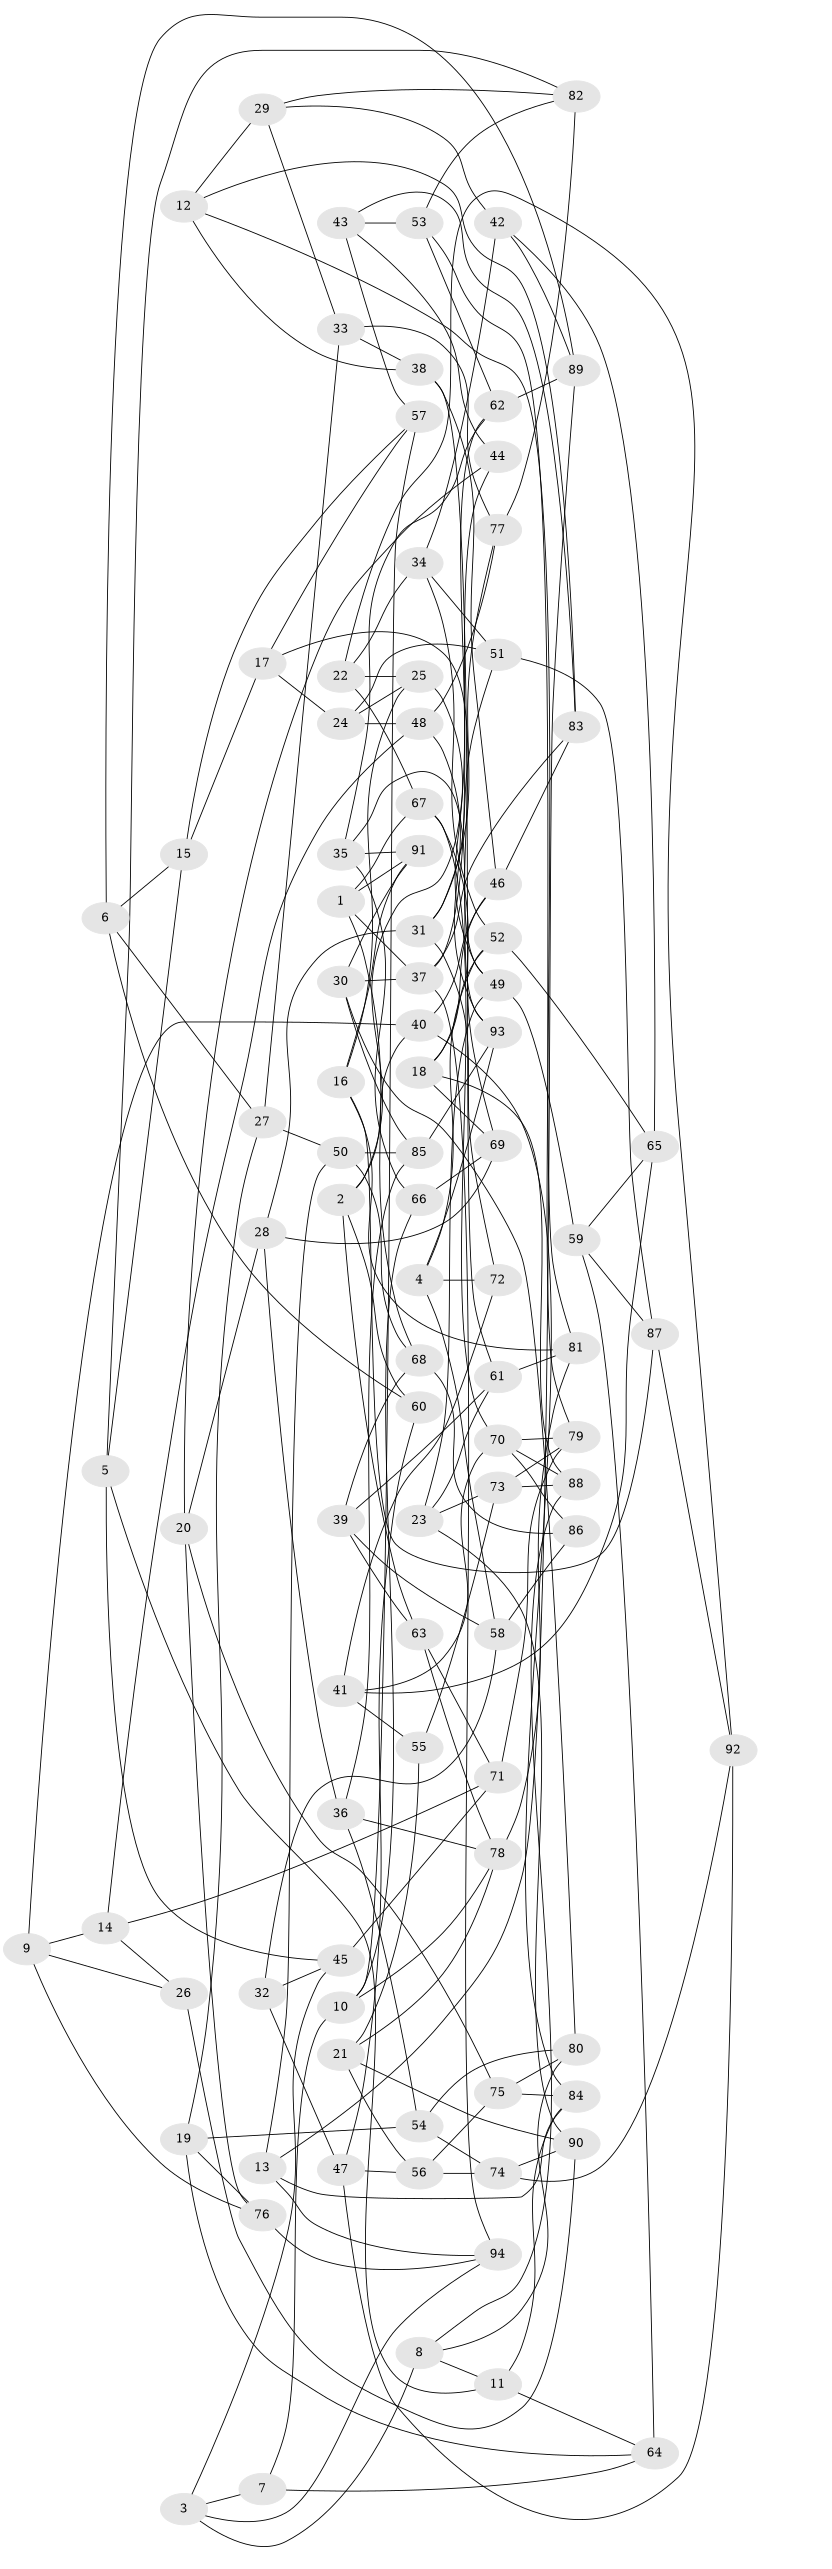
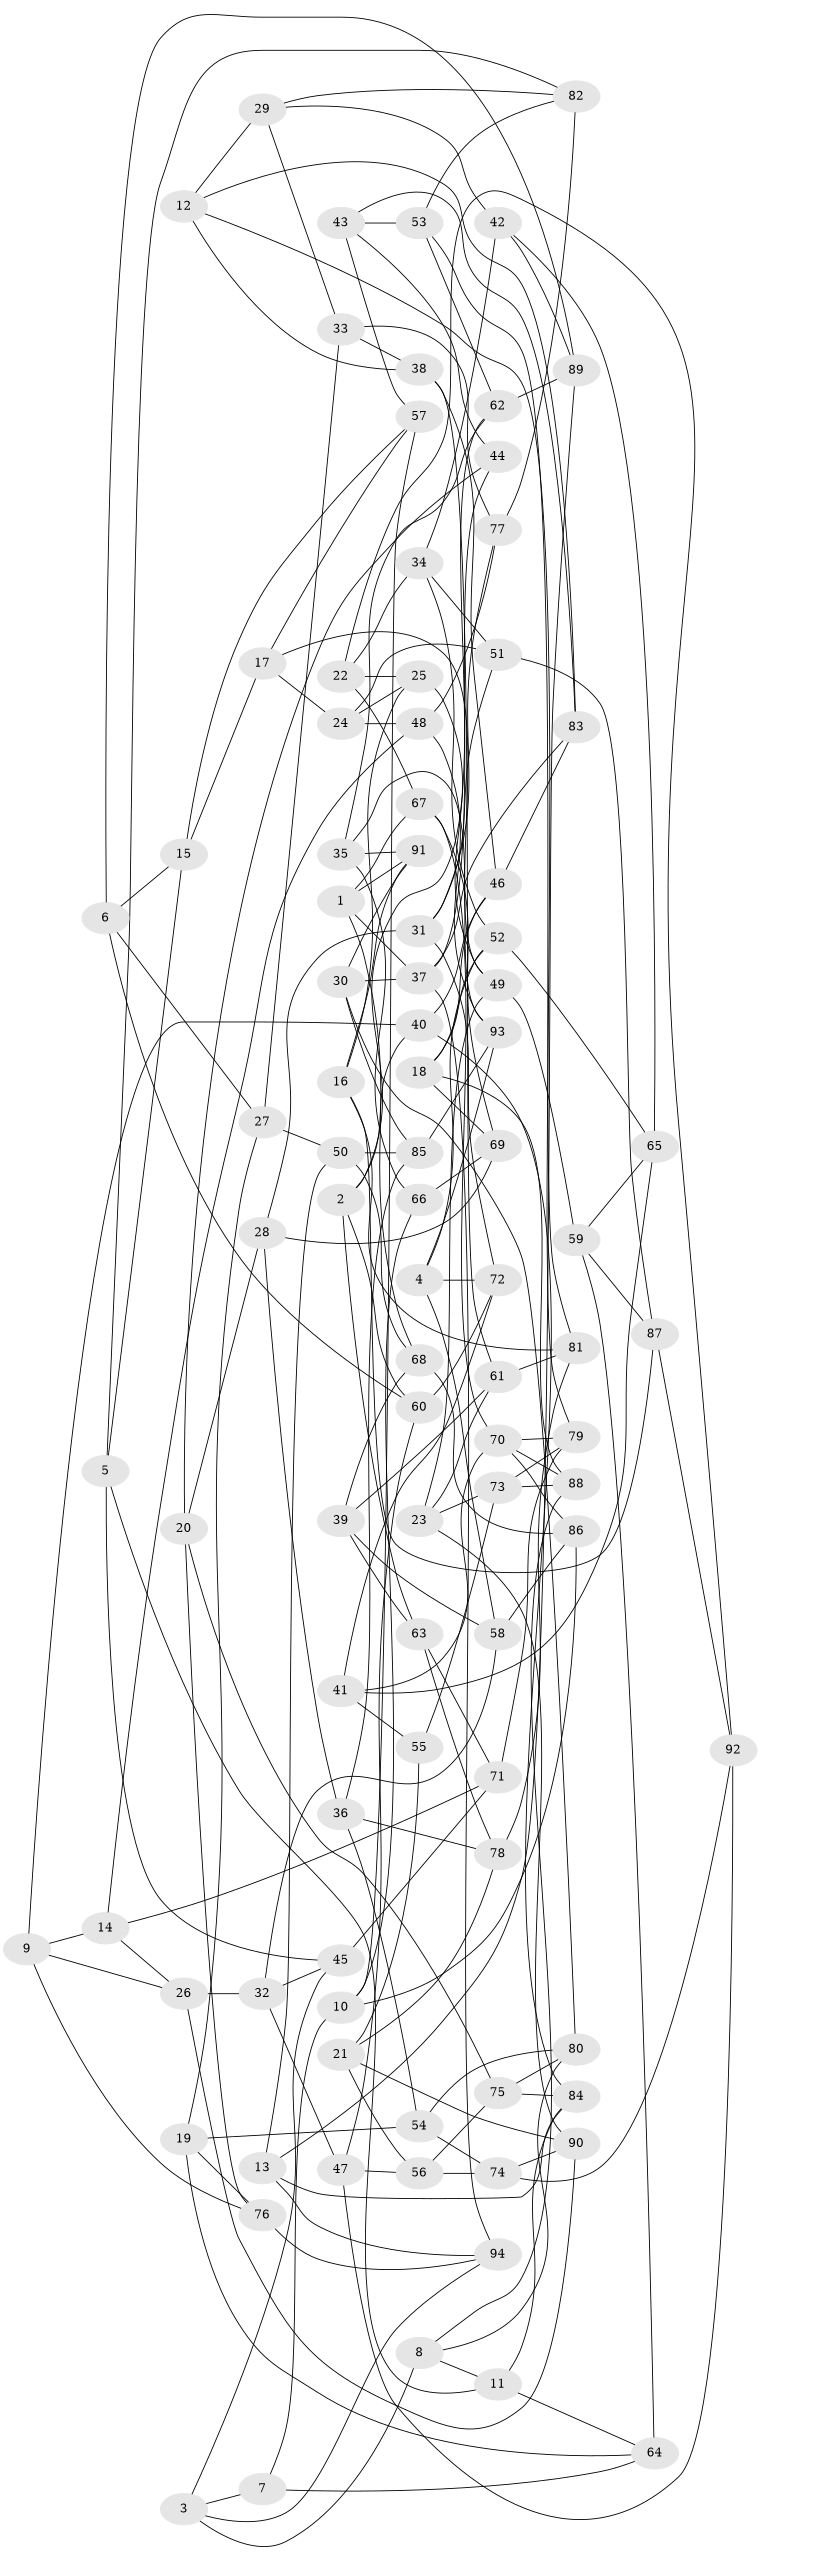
  graph {
    rankdir=LR
    node [color=gray90 style=filled]
    1
    37
    67
    68
    91
    94
    83
    44
    69
    70
    86
    2
    40
    60
    62
    63
    84
    46
    72
    89
    71
    78
    3
    7
    8
    45
    10
    64
    11
    80
    88
    4
    52
    58
    93
    65
    5
    15
    82
    57
    17
    6
    27
    50
    33
    66
    55
    73
    9
    14
    26
    76
    48
    90
    32
    12
    29
    38
    79
    42
    61
    13
    85
    77
    24
    49
    16
    25
    81
    87
    92
    51
    59
    18
    19
    54
    74
    20
    28
    75
    31
    36
    21
    56
    22
    34
    23
    47
    30
    35
    39
    41
    43
    53
    1 -- 37
    1 -- 67
    1 -- 68
    1 -- 91
    37 -- 94
    37 -- 83
    37 -- 44
    67 -- 69
    67 -- 70
    68 -- 86
    70 -- 86
    70 -- 88
    70 -- 79
    2 -- 40
    2 -- 60
    2 -- 62
    2 -- 63
    40 -- 84
    40 -- 46
+   60 -- 72
    62 -- 89
    63 -- 71
    63 -- 78
    46 -- 83
    71 -- 79
    78 -- 81
    3 -- 94
    3 -- 7
    3 -- 8
    3 -- 45
    7 -- 10
    7 -- 64
    8 -- 11
    8 -- 80
    8 -- 88
    45 -- 71
-   10 -- 78
+   10 -- 86
    10 -- 57
    10 -- 66
    11 -- 84
    11 -- 64
    4 -- 72
    4 -- 52
    4 -- 58
    4 -- 93
    52 -- 65
    58 -- 86
    5 -- 45
    5 -- 11
    5 -- 15
    5 -- 82
    15 -- 57
    15 -- 17
    17 -- 57
    17 -- 24
    17 -- 49
    6 -- 60
    6 -- 89
    6 -- 15
    6 -- 27
    27 -- 50
    27 -- 33
    50 -- 68
    50 -- 85
    33 -- 38
    33 -- 77
    66 -- 69
    55 -- 73
    73 -- 88
    73 -- 79
    9 -- 40
    9 -- 14
    9 -- 26
    9 -- 76
    14 -- 71
    14 -- 26
    14 -- 48
    26 -- 90
+   26 -- 32
    76 -- 94
    48 -- 93
    48 -- 77
    32 -- 45
    32 -- 58
    32 -- 47
    12 -- 83
    12 -- 29
    12 -- 38
    12 -- 79
    29 -- 82
    29 -- 33
    29 -- 42
    38 -- 46
    38 -- 61
    42 -- 89
    42 -- 65
    61 -- 81
    13 -- 94
    13 -- 84
    13 -- 89
    13 -- 50
    85 -- 93
    77 -- 82
    24 -- 48
    24 -- 25
    24 -- 51
    49 -- 59
    16 -- 91
    16 -- 25
    16 -- 81
    16 -- 87
    25 -- 49
    87 -- 92
    51 -- 87
    59 -- 64
    59 -- 65
    59 -- 87
    18 -- 69
    18 -- 46
    18 -- 88
    18 -- 52
    19 -- 64
    19 -- 27
    19 -- 76
    19 -- 54
    54 -- 80
    54 -- 74
    74 -- 90
    74 -- 92
    20 -- 44
    20 -- 76
    20 -- 28
    20 -- 75
    28 -- 69
    28 -- 31
    28 -- 36
    75 -- 84
    75 -- 80
    31 -- 72
    31 -- 77
    31 -- 51
    36 -- 78
    36 -- 85
    36 -- 54
    21 -- 78
    21 -- 55
    21 -- 90
    21 -- 56
    56 -- 74
    56 -- 75
    22 -- 67
    22 -- 25
    22 -- 92
    22 -- 34
    34 -- 52
    34 -- 42
    34 -- 51
    23 -- 73
    23 -- 90
    23 -- 61
    23 -- 49
    47 -- 60
    47 -- 92
    47 -- 56
    30 -- 37
    30 -- 91
    30 -- 80
    30 -- 85
    35 -- 91
    35 -- 62
    35 -- 93
    35 -- 66
    39 -- 68
    39 -- 63
    39 -- 58
    39 -- 61
    41 -- 70
    41 -- 72
    41 -- 65
    41 -- 55
    43 -- 83
    43 -- 44
    43 -- 57
    43 -- 53
    53 -- 62
    53 -- 82
    53 -- 81
  }
